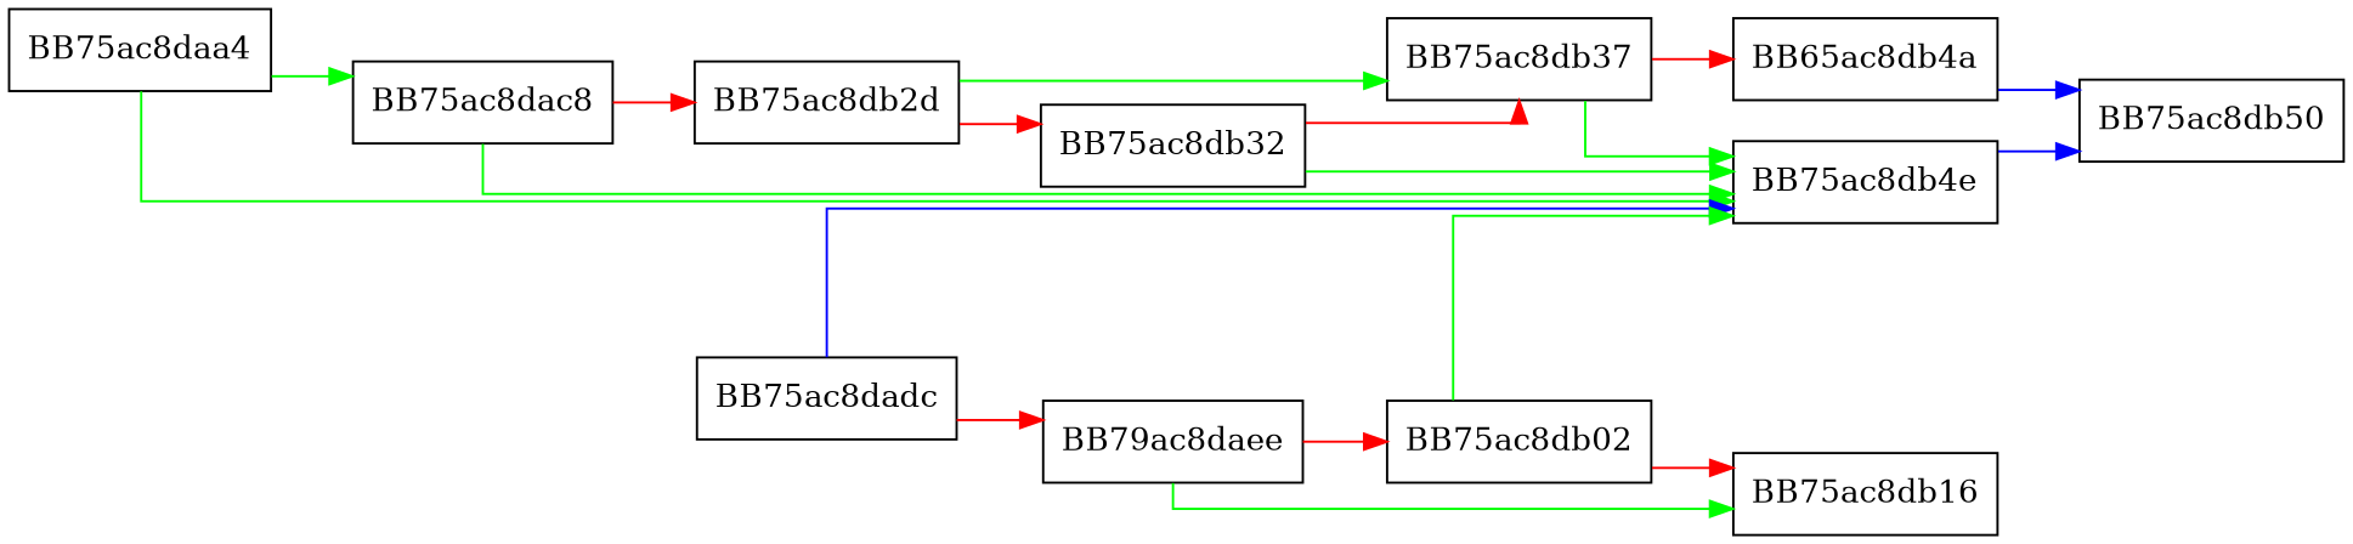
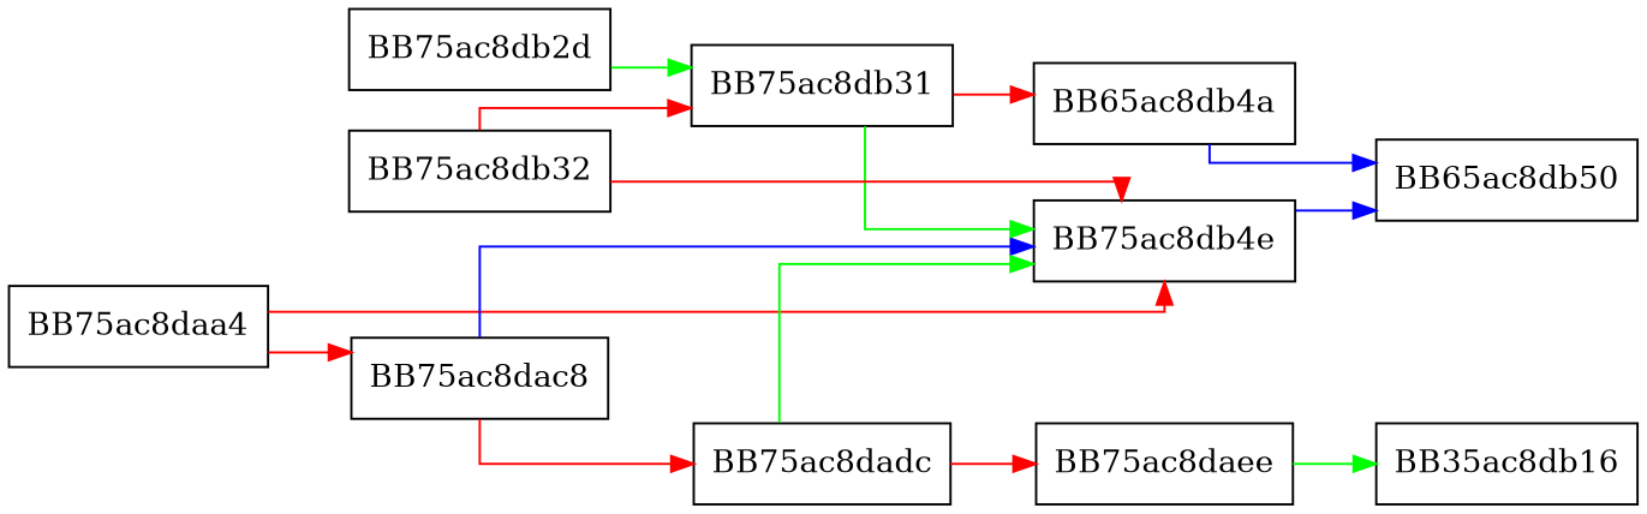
  digraph {
    rankdir=LR
    splines=ortho
    node [shape=box]
    edge [color=green]
    BB75ac8daa4
    BB75ac8db4e
    BB75ac8dac8
-   BB75ac8db50
+   BB75ac8db50 [label=BB65ac8db50]
    BB75ac8dadc
-   BB75ac8daee [label=BB79ac8daee]
-   BB75ac8db16
-   BB75ac8db02
-   BB75ac8db37
+   BB75ac8daee
+   BB75ac8db16 [label=BB35ac8db16]
+   BB75ac8db37 [label=BB75ac8db31]
    n10 [label=BB65ac8db4a]
    BB75ac8db2d
    BB75ac8db32
-   BB75ac8daa4 -> BB75ac8db4e
-   BB75ac8daa4 -> BB75ac8dac8
+   BB75ac8daa4 -> BB75ac8db4e [color=red]
+   BB75ac8daa4 -> BB75ac8dac8 [color=red]
    BB75ac8db4e -> BB75ac8db50 [color=blue]
-   BB75ac8dac8 -> BB75ac8db4e
-   BB75ac8dac8 -> BB75ac8db2d [color=red]
-   BB75ac8dadc -> BB75ac8db4e [color=blue]
+   BB75ac8dac8 -> BB75ac8db4e [color=blue]
+   BB75ac8dac8 -> BB75ac8dadc [color=red]
+   BB75ac8dadc -> BB75ac8db4e
    BB75ac8dadc -> BB75ac8daee [color=red]
    BB75ac8daee -> BB75ac8db16
-   BB75ac8daee -> BB75ac8db02 [color=red]
-   BB75ac8db02 -> BB75ac8db4e
-   BB75ac8db02 -> BB75ac8db16 [color=red]
    BB75ac8db37 -> BB75ac8db4e
    BB75ac8db37 -> n10 [color=red]
    n10 -> BB75ac8db50 [color=blue]
    BB75ac8db2d -> BB75ac8db37
-   BB75ac8db2d -> BB75ac8db32 [color=red]
-   BB75ac8db32 -> BB75ac8db4e
+   BB75ac8db32 -> BB75ac8db4e [color=red]
    BB75ac8db32 -> BB75ac8db37 [color=red]
  }
